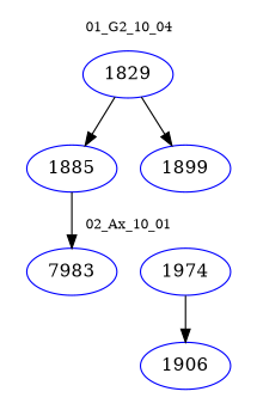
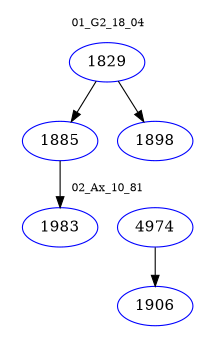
  digraph {
    node [color=blue]
    edge [color=black]
-   n1 [label=1974]
+   n1 [label=4974]
    n2 [label=1906]
-   n3 [label=7983]
+   n3 [label=1983]
    n4 [label=1829]
    n5 [label=1885]
-   n6 [label=1899]
+   n6 [label=1898]
    subgraph cluster_1 {
      color=white
      fontsize=10
-     label="02_Ax_10_01"
+     label="02_Ax_10_81"
      n1
      n2
      n3
    }
    subgraph cluster_2 {
      color=white
      fontsize=10
-     label="01_G2_10_04"
+     label="01_G2_18_04"
      n4
      n5
      n6
    }
    n1 -> n2
    n4 -> n5
    n4 -> n6
    n5 -> n3
  }
